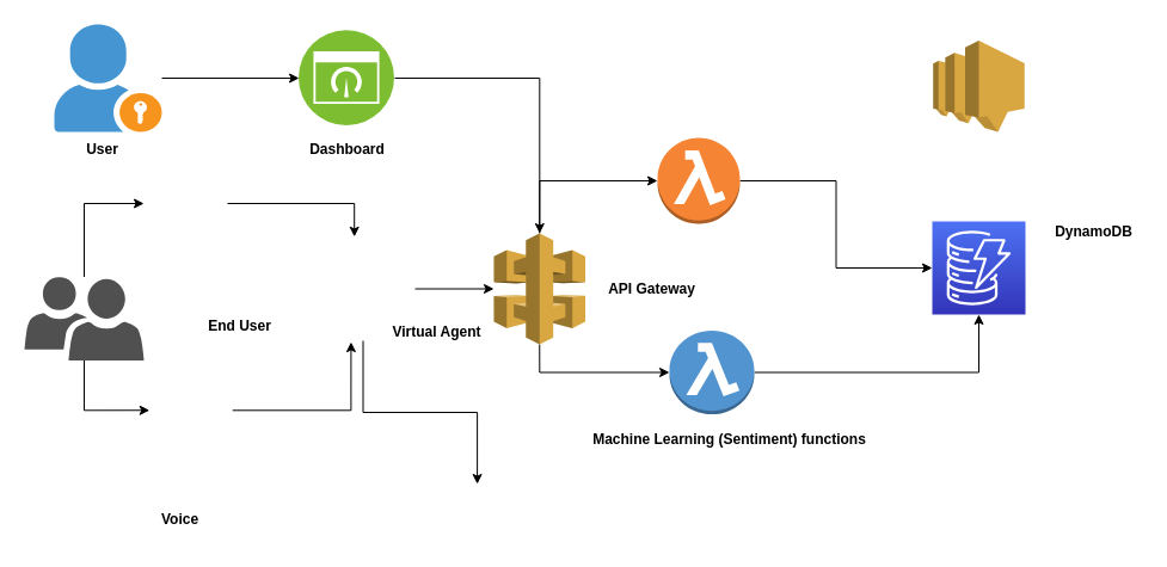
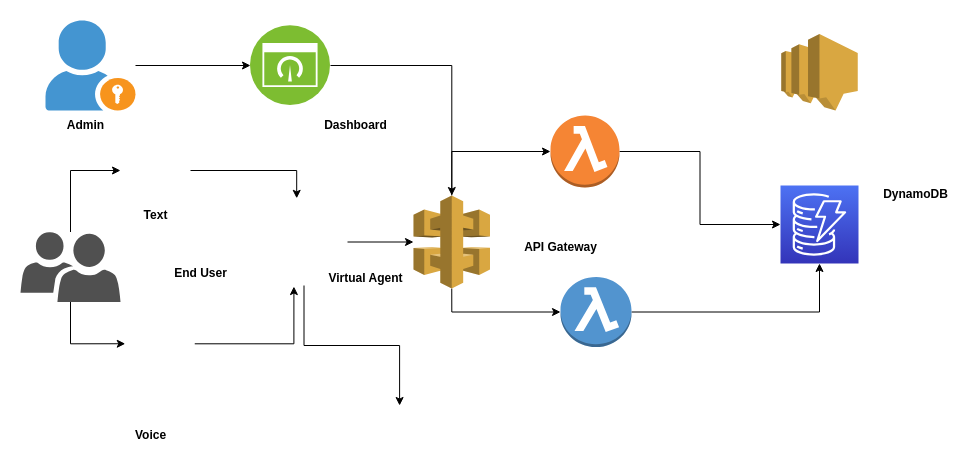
  <mxCell id="0" />
  <mxCell id="1" parent="0" />
  <mxCell id="2" style="edgeStyle=orthogonalEdgeStyle;rounded=0;orthogonalLoop=1;jettySize=auto;html=1;exitX=0.5;exitY=0;exitDx=0;exitDy=0;exitPerimeter=0;entryX=0;entryY=0.5;entryDx=0;entryDy=0;entryPerimeter=0;" edge="1" parent="1" source="4" target="12"><mxGeometry relative="1" as="geometry" /></mxCell>
  <mxCell id="3" style="edgeStyle=orthogonalEdgeStyle;rounded=0;orthogonalLoop=1;jettySize=auto;html=1;exitX=0.5;exitY=1;exitDx=0;exitDy=0;exitPerimeter=0;" edge="1" parent="1" source="4" target="14"><mxGeometry relative="1" as="geometry" /></mxCell>
  <mxCell id="4" value="" style="outlineConnect=0;dashed=0;verticalLabelPosition=bottom;verticalAlign=top;align=center;html=1;shape=mxgraph.aws3.api_gateway;fillColor=#D9A741;gradientColor=none;" vertex="1" parent="1"><mxGeometry x="413" y="195" width="76.5" height="93" as="geometry" /></mxCell>
  <mxCell id="5" style="edgeStyle=orthogonalEdgeStyle;rounded=0;orthogonalLoop=1;jettySize=auto;html=1;exitX=0.5;exitY=1;exitDx=0;exitDy=0;exitPerimeter=0;entryX=0;entryY=0.5;entryDx=0;entryDy=0;fontStyle=1" edge="1" parent="1" source="7" target="19"><mxGeometry relative="1" as="geometry" /></mxCell>
  <mxCell id="6" style="edgeStyle=orthogonalEdgeStyle;rounded=0;orthogonalLoop=1;jettySize=auto;html=1;exitX=0.5;exitY=0;exitDx=0;exitDy=0;exitPerimeter=0;entryX=0;entryY=0.5;entryDx=0;entryDy=0;fontStyle=1" edge="1" parent="1" source="7" target="17"><mxGeometry relative="1" as="geometry" /></mxCell>
  <mxCell id="7" value="" style="pointerEvents=1;shadow=0;dashed=0;html=1;strokeColor=none;labelPosition=center;verticalLabelPosition=bottom;verticalAlign=top;align=center;fillColor=#505050;shape=mxgraph.mscae.intune.user_group" vertex="1" parent="1"><mxGeometry x="20" y="231.5" width="100" height="70" as="geometry" /></mxCell>
  <mxCell id="8" style="edgeStyle=orthogonalEdgeStyle;rounded=0;orthogonalLoop=1;jettySize=auto;html=1;exitX=1;exitY=0.5;exitDx=0;exitDy=0;" edge="1" parent="1" source="10" target="4"><mxGeometry relative="1" as="geometry" /></mxCell>
  <mxCell id="9" style="edgeStyle=orthogonalEdgeStyle;rounded=0;orthogonalLoop=1;jettySize=auto;html=1;fontStyle=1" edge="1" parent="1" source="10" target="15"><mxGeometry relative="1" as="geometry" /></mxCell>
  <mxCell id="10" value="" style="shape=image;html=1;verticalAlign=top;verticalLabelPosition=bottom;labelBackgroundColor=#ffffff;imageAspect=0;aspect=fixed;image=https://cdn2.iconfinder.com/data/icons/artificial-intelligence-52/48/bl_1647_Robot_artificial_intelligence_worker_dog_magnifier_bot-128.png;fontStyle=1" vertex="1" parent="1"><mxGeometry x="260" y="198" width="87" height="87" as="geometry" /></mxCell>
  <mxCell id="11" style="edgeStyle=orthogonalEdgeStyle;rounded=0;orthogonalLoop=1;jettySize=auto;html=1;exitX=1;exitY=0.5;exitDx=0;exitDy=0;exitPerimeter=0;" edge="1" parent="1" source="12" target="21"><mxGeometry relative="1" as="geometry" /></mxCell>
  <mxCell id="12" value="" style="outlineConnect=0;dashed=0;verticalLabelPosition=bottom;verticalAlign=top;align=center;html=1;shape=mxgraph.aws3.lambda_function;fillColor=#F58534;gradientColor=none;" vertex="1" parent="1"><mxGeometry x="550" y="115" width="69" height="72" as="geometry" /></mxCell>
  <mxCell id="13" style="edgeStyle=orthogonalEdgeStyle;rounded=0;orthogonalLoop=1;jettySize=auto;html=1;exitX=1;exitY=0.5;exitDx=0;exitDy=0;exitPerimeter=0;" edge="1" parent="1" source="14" target="21"><mxGeometry relative="1" as="geometry" /></mxCell>
  <mxCell id="14" value="" style="outlineConnect=0;dashed=0;verticalLabelPosition=bottom;verticalAlign=top;align=center;html=1;shape=mxgraph.aws3.lambda_function;fillColor=#5294CF;gradientColor=none;fontStyle=1" vertex="1" parent="1"><mxGeometry x="560" y="276.5" width="71" height="70" as="geometry" /></mxCell>
  <mxCell id="15" value="" style="shape=image;verticalLabelPosition=bottom;labelBackgroundColor=#ffffff;verticalAlign=top;aspect=fixed;imageAspect=0;image=https://upload.wikimedia.org/wikipedia/en/thumb/c/c7/Dialogflow_logo.svg/694px-Dialogflow_logo.svg.png;" vertex="1" parent="1"><mxGeometry x="308.63" y="405" width="180.87" height="48" as="geometry" /></mxCell>
  <mxCell id="16" style="edgeStyle=orthogonalEdgeStyle;rounded=0;orthogonalLoop=1;jettySize=auto;html=1;exitX=1;exitY=0.5;exitDx=0;exitDy=0;entryX=0.416;entryY=-0.002;entryDx=0;entryDy=0;entryPerimeter=0;fontStyle=1" edge="1" parent="1" source="17" target="10"><mxGeometry relative="1" as="geometry" /></mxCell>
  <mxCell id="17" value="" style="shape=image;html=1;verticalAlign=top;verticalLabelPosition=bottom;labelBackgroundColor=#ffffff;imageAspect=0;aspect=fixed;image=https://cdn2.iconfinder.com/data/icons/circle-icons-1/64/keyboard-128.png;strokeColor=#000000;fontStyle=1" vertex="1" parent="1"><mxGeometry x="120" y="135" width="70" height="70" as="geometry" /></mxCell>
  <mxCell id="18" style="edgeStyle=orthogonalEdgeStyle;rounded=0;orthogonalLoop=1;jettySize=auto;html=1;entryX=0.384;entryY=1.012;entryDx=0;entryDy=0;entryPerimeter=0;fontStyle=1" edge="1" parent="1" source="19" target="10"><mxGeometry relative="1" as="geometry" /></mxCell>
  <mxCell id="19" value="" style="shape=image;html=1;verticalAlign=top;verticalLabelPosition=bottom;labelBackgroundColor=#ffffff;imageAspect=0;aspect=fixed;image=https://cdn2.iconfinder.com/data/icons/circle-icons-1/64/mic-128.png;strokeColor=#000000;fontStyle=1" vertex="1" parent="1"><mxGeometry x="124.75" y="308.5" width="69.5" height="69.5" as="geometry" /></mxCell>
+ <mxCell id="20" value="Text" style="text;html=1;align=center;verticalAlign=middle;resizable=0;points=[];autosize=1;fontStyle=1" vertex="1" parent="1"><mxGeometry x="135" y="205" width="40" height="20" as="geometry" /></mxCell>
  <mxCell id="21" value="" style="outlineConnect=0;fontColor=#232F3E;gradientColor=#4D72F3;gradientDirection=north;fillColor=#3334B9;strokeColor=#ffffff;dashed=0;verticalLabelPosition=bottom;verticalAlign=top;align=center;html=1;fontSize=12;fontStyle=0;aspect=fixed;shape=mxgraph.aws4.resourceIcon;resIcon=mxgraph.aws4.dynamodb;" vertex="1" parent="1"><mxGeometry x="780" y="185" width="78" height="78" as="geometry" /></mxCell>
  <mxCell id="22" style="edgeStyle=orthogonalEdgeStyle;rounded=0;orthogonalLoop=1;jettySize=auto;html=1;" edge="1" parent="1" source="23" target="4"><mxGeometry relative="1" as="geometry"><mxPoint x="340" y="195" as="targetPoint" /></mxGeometry></mxCell>
  <mxCell id="23" value="" style="aspect=fixed;perimeter=ellipsePerimeter;html=1;align=center;shadow=0;dashed=0;fontColor=#4277BB;labelBackgroundColor=#ffffff;fontSize=12;spacingTop=3;image;image=img/lib/ibm/infrastructure/dashboard.svg;strokeColor=#000000;fontStyle=1" vertex="1" parent="1"><mxGeometry x="250" y="25" width="80" height="80" as="geometry" /></mxCell>
  <mxCell id="24" style="edgeStyle=orthogonalEdgeStyle;rounded=0;orthogonalLoop=1;jettySize=auto;html=1;entryX=0;entryY=0.5;entryDx=0;entryDy=0;fontStyle=1" edge="1" parent="1" source="25" target="23"><mxGeometry relative="1" as="geometry" /></mxCell>
  <mxCell id="25" value="" style="shadow=0;dashed=0;html=1;strokeColor=none;fillColor=#4495D1;labelPosition=center;verticalLabelPosition=bottom;verticalAlign=top;align=center;outlineConnect=0;shape=mxgraph.veeam.portal_admin;fontStyle=1" vertex="1" parent="1"><mxGeometry x="45" y="20" width="90" height="90" as="geometry" /></mxCell>
- <mxCell id="26" value="User" style="text;html=1;align=center;verticalAlign=middle;resizable=0;points=[];autosize=1;fontStyle=1" vertex="1" parent="1"><mxGeometry x="60" y="115" width="50" height="20" as="geometry" /></mxCell>
+ <mxCell id="26" value="Admin" style="text;html=1;align=center;verticalAlign=middle;resizable=0;points=[];autosize=1;fontStyle=1" vertex="1" parent="1"><mxGeometry x="60" y="115" width="50" height="20" as="geometry" /></mxCell>
  <mxCell id="27" value="End User" style="text;html=1;align=center;verticalAlign=middle;resizable=0;points=[];autosize=1;fontStyle=1" vertex="1" parent="1"><mxGeometry x="165" y="263" width="70" height="20" as="geometry" /></mxCell>
- <mxCell id="28" value="Dashboard" style="text;html=1;align=center;verticalAlign=middle;resizable=0;points=[];autosize=1;fontStyle=1" vertex="1" parent="1"><mxGeometry x="250" y="115" width="80" height="20" as="geometry" /></mxCell>
- <mxCell id="29" value="Machine Learning (Sentiment) functions" style="text;html=1;align=center;verticalAlign=middle;resizable=0;points=[];autosize=1;fontStyle=1" vertex="1" parent="1"><mxGeometry x="489.5" y="358" width="240" height="20" as="geometry" /></mxCell>
+ <mxCell id="28" value="Dashboard" style="text;html=1;align=center;verticalAlign=middle;resizable=0;points=[];autosize=1;fontStyle=1" vertex="1" parent="1"><mxGeometry x="315" y="115" width="80" height="20" as="geometry" /></mxCell>
  <mxCell id="30" value="Voice" style="text;html=1;align=center;verticalAlign=middle;resizable=0;points=[];autosize=1;fontStyle=1" vertex="1" parent="1"><mxGeometry x="124.5" y="425" width="50" height="20" as="geometry" /></mxCell>
  <mxCell id="31" value="Virtual Agent" style="text;html=1;align=center;verticalAlign=middle;resizable=0;points=[];autosize=1;fontStyle=1" vertex="1" parent="1"><mxGeometry x="320" y="268" width="90" height="20" as="geometry" /></mxCell>
- <mxCell id="32" value="API Gateway" style="text;html=1;align=center;verticalAlign=middle;resizable=0;points=[];autosize=1;fontStyle=1" vertex="1" parent="1"><mxGeometry x="500" y="231.5" width="90" height="20" as="geometry" /></mxCell>
+ <mxCell id="32" value="API Gateway" style="text;html=1;align=center;verticalAlign=middle;resizable=0;points=[];autosize=1;fontStyle=1" vertex="1" parent="1"><mxGeometry x="515" y="236.5" width="90" height="20" as="geometry" /></mxCell>
  <mxCell id="33" value="DynamoDB" style="text;html=1;align=center;verticalAlign=middle;resizable=0;points=[];autosize=1;fontStyle=1" vertex="1" parent="1"><mxGeometry x="875" y="184" width="80" height="20" as="geometry" /></mxCell>
  <mxCell id="34" value="" style="outlineConnect=0;dashed=0;verticalLabelPosition=bottom;verticalAlign=top;align=center;html=1;shape=mxgraph.aws3.sns;fillColor=#D9A741;gradientColor=none;strokeColor=#000000;" vertex="1" parent="1"><mxGeometry x="780.75" y="33.5" width="76.5" height="76.5" as="geometry" /></mxCell>
